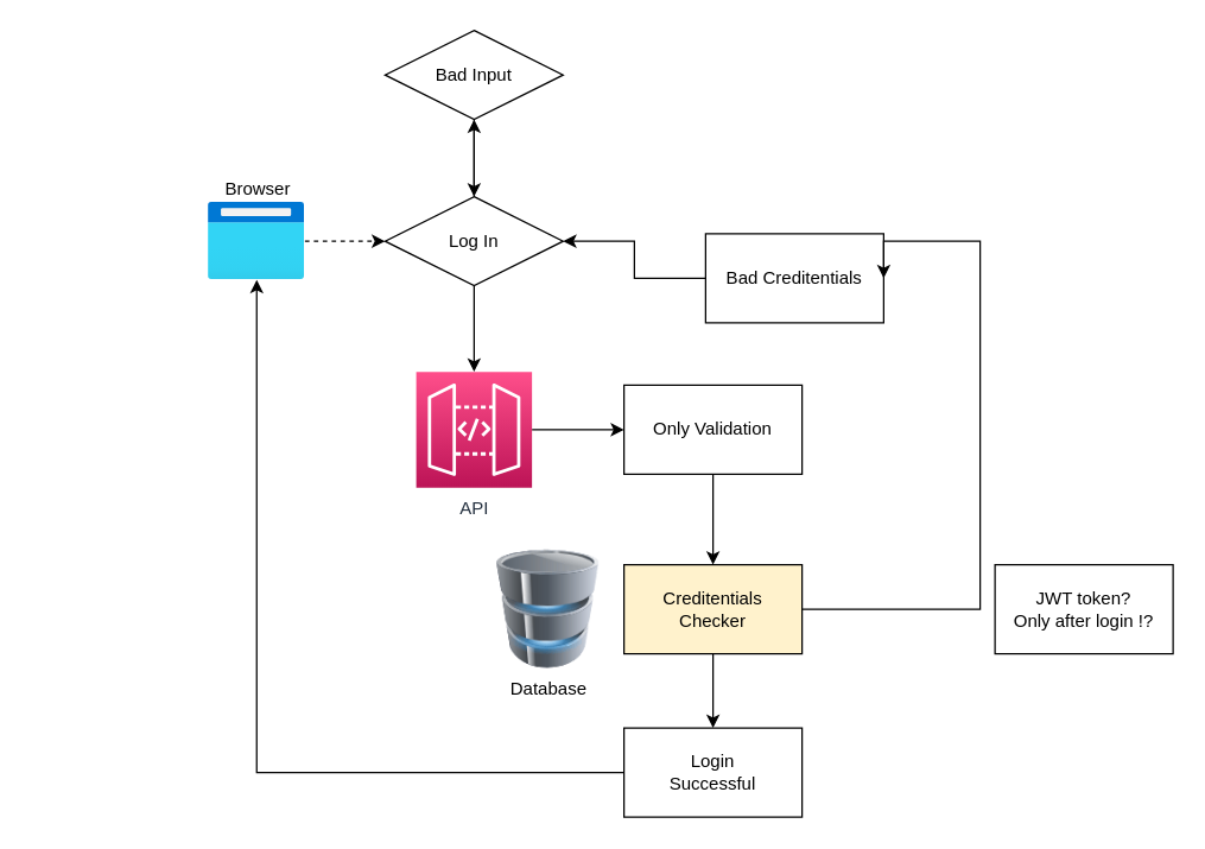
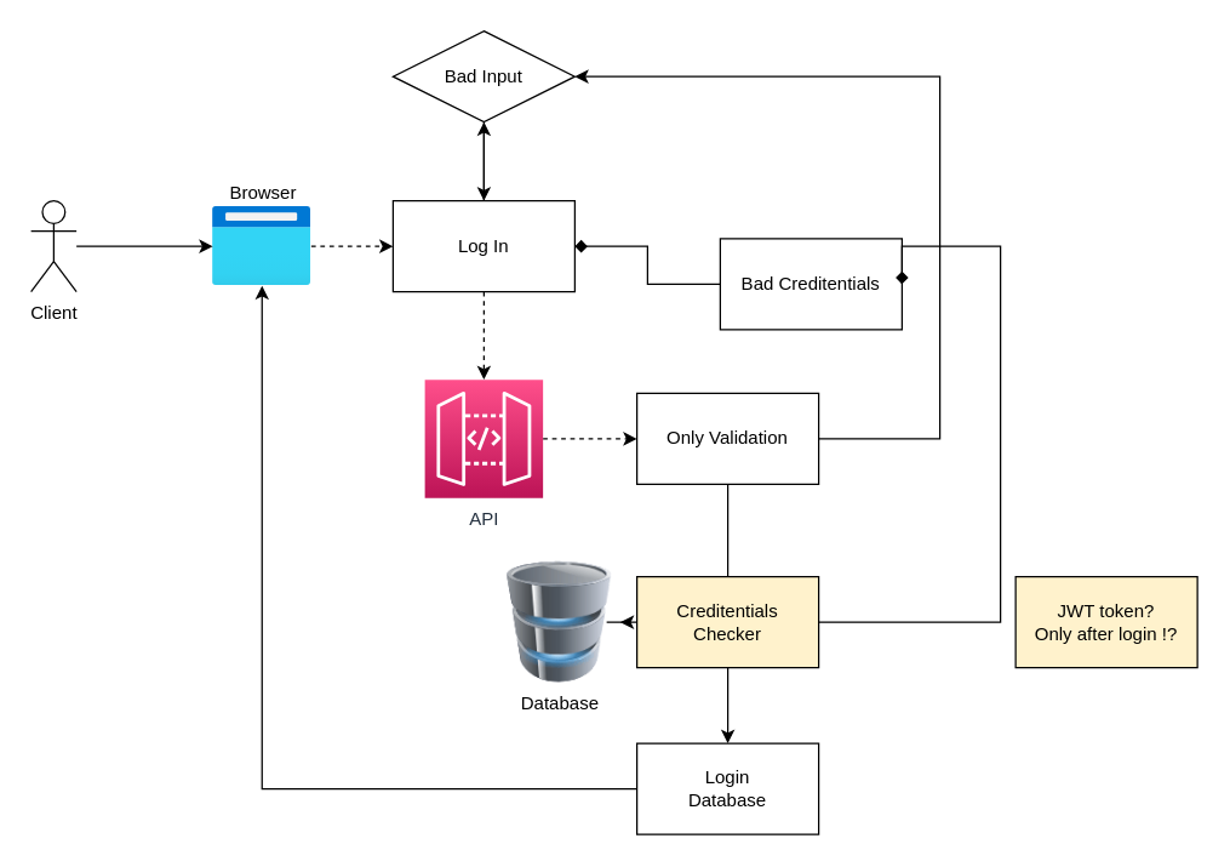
  <mxCell id="0" />
  <mxCell id="1" parent="0" />
  <mxCell id="2" style="edgeStyle=orthogonalEdgeStyle;rounded=0;orthogonalLoop=1;jettySize=auto;html=1;dashed=1;" parent="1" source="3" target="8" edge="1"><mxGeometry relative="1" as="geometry" /></mxCell>
  <mxCell id="3" value="Browser" style="aspect=fixed;html=1;points=[];align=center;image;fontSize=12;image=img/lib/azure2/general/Browser.svg;labelPosition=center;verticalLabelPosition=top;verticalAlign=bottom;" parent="1" vertex="1"><mxGeometry x="140" y="136" width="65" height="52" as="geometry" /></mxCell>
- <mxCell id="6" value="" style="edgeStyle=orthogonalEdgeStyle;rounded=0;orthogonalLoop=1;jettySize=auto;html=1;" parent="1" source="8" target="14" edge="1"><mxGeometry relative="1" as="geometry" /></mxCell>
+ <mxCell id="4" style="edgeStyle=orthogonalEdgeStyle;rounded=0;orthogonalLoop=1;jettySize=auto;html=1;" parent="1" source="5" target="3" edge="1"><mxGeometry relative="1" as="geometry" /></mxCell>
+ <mxCell id="5" value="Client" style="shape=umlActor;verticalLabelPosition=bottom;verticalAlign=top;html=1;outlineConnect=0;" parent="1" vertex="1"><mxGeometry x="20" y="132" width="30" height="60" as="geometry" /></mxCell>
+ <mxCell id="6" value="" style="edgeStyle=orthogonalEdgeStyle;rounded=0;orthogonalLoop=1;jettySize=auto;html=1;dashed=1;" parent="1" source="8" target="14" edge="1"><mxGeometry relative="1" as="geometry" /></mxCell>
  <mxCell id="7" value="" style="edgeStyle=orthogonalEdgeStyle;rounded=0;orthogonalLoop=1;jettySize=auto;html=1;" parent="1" source="8" target="12" edge="1"><mxGeometry relative="1" as="geometry" /></mxCell>
- <mxCell id="8" value="Log In" style="rhombus;whiteSpace=wrap;html=1;" parent="1" vertex="1"><mxGeometry x="259" y="132" width="120" height="60" as="geometry" /></mxCell>
- <mxCell id="9" style="edgeStyle=orthogonalEdgeStyle;rounded=0;orthogonalLoop=1;jettySize=auto;html=1;" parent="1" source="10" target="8" edge="1"><mxGeometry relative="1" as="geometry" /></mxCell>
+ <mxCell id="8" value="Log In" style="rounded=0;whiteSpace=wrap;html=1;" parent="1" vertex="1"><mxGeometry x="259" y="132" width="120" height="60" as="geometry" /></mxCell>
+ <mxCell id="9" style="edgeStyle=orthogonalEdgeStyle;rounded=0;orthogonalLoop=1;jettySize=auto;html=1;endArrow=diamond;" parent="1" source="10" target="8" edge="1"><mxGeometry relative="1" as="geometry" /></mxCell>
  <mxCell id="10" value="Bad Creditentials" style="rounded=0;whiteSpace=wrap;html=1;" parent="1" vertex="1"><mxGeometry x="475" y="157" width="120" height="60" as="geometry" /></mxCell>
  <mxCell id="11" style="edgeStyle=orthogonalEdgeStyle;rounded=0;orthogonalLoop=1;jettySize=auto;html=1;" parent="1" source="12" target="8" edge="1"><mxGeometry relative="1" as="geometry" /></mxCell>
  <mxCell id="12" value="Bad Input" style="rhombus;whiteSpace=wrap;html=1;" parent="1" vertex="1"><mxGeometry x="259" y="20" width="120" height="60" as="geometry" /></mxCell>
- <mxCell id="13" value="" style="edgeStyle=orthogonalEdgeStyle;rounded=0;orthogonalLoop=1;jettySize=auto;html=1;" parent="1" source="14" target="17" edge="1"><mxGeometry relative="1" as="geometry" /></mxCell>
+ <mxCell id="13" value="" style="edgeStyle=orthogonalEdgeStyle;rounded=0;orthogonalLoop=1;jettySize=auto;html=1;dashed=1;" parent="1" source="14" target="17" edge="1"><mxGeometry relative="1" as="geometry" /></mxCell>
  <mxCell id="14" value="API" style="sketch=0;points=[[0,0,0],[0.25,0,0],[0.5,0,0],[0.75,0,0],[1,0,0],[0,1,0],[0.25,1,0],[0.5,1,0],[0.75,1,0],[1,1,0],[0,0.25,0],[0,0.5,0],[0,0.75,0],[1,0.25,0],[1,0.5,0],[1,0.75,0]];outlineConnect=0;fontColor=#232F3E;gradientColor=#FF4F8B;gradientDirection=north;fillColor=#BC1356;strokeColor=#ffffff;dashed=0;verticalLabelPosition=bottom;verticalAlign=top;align=center;html=1;fontSize=12;fontStyle=0;aspect=fixed;shape=mxgraph.aws4.resourceIcon;resIcon=mxgraph.aws4.api_gateway;" parent="1" vertex="1"><mxGeometry x="280" y="250" width="78" height="78" as="geometry" /></mxCell>
- <mxCell id="16" value="" style="edgeStyle=orthogonalEdgeStyle;rounded=0;orthogonalLoop=1;jettySize=auto;html=1;" parent="1" source="17" target="21" edge="1"><mxGeometry relative="1" as="geometry" /></mxCell>
+ <mxCell id="15" style="edgeStyle=orthogonalEdgeStyle;rounded=0;orthogonalLoop=1;jettySize=auto;html=1;entryX=1;entryY=0.5;entryDx=0;entryDy=0;" parent="1" source="17" target="12" edge="1"><mxGeometry relative="1" as="geometry"><Array as="points"><mxPoint x="620" y="289" /><mxPoint x="620" y="50" /></Array></mxGeometry></mxCell>
+ <mxCell id="16" value="" style="edgeStyle=orthogonalEdgeStyle;rounded=0;orthogonalLoop=1;jettySize=auto;html=1;endArrow=none;" parent="1" source="17" target="21" edge="1"><mxGeometry relative="1" as="geometry" /></mxCell>
  <mxCell id="17" value="Only Validation" style="rounded=0;whiteSpace=wrap;html=1;" parent="1" vertex="1"><mxGeometry x="420" y="259" width="120" height="60" as="geometry" /></mxCell>
- <mxCell id="19" style="edgeStyle=orthogonalEdgeStyle;rounded=0;orthogonalLoop=1;jettySize=auto;html=1;entryX=1;entryY=0.5;entryDx=0;entryDy=0;" parent="1" source="21" target="10" edge="1"><mxGeometry relative="1" as="geometry"><Array as="points"><mxPoint x="660" y="410" /><mxPoint x="660" y="162" /></Array></mxGeometry></mxCell>
+ <mxCell id="18" value="" style="edgeStyle=orthogonalEdgeStyle;rounded=0;orthogonalLoop=1;jettySize=auto;html=1;" parent="1" source="21" target="22" edge="1"><mxGeometry relative="1" as="geometry" /></mxCell>
+ <mxCell id="19" style="edgeStyle=orthogonalEdgeStyle;rounded=0;orthogonalLoop=1;jettySize=auto;html=1;entryX=1;entryY=0.5;entryDx=0;entryDy=0;endArrow=diamond;" parent="1" source="21" target="10" edge="1"><mxGeometry relative="1" as="geometry"><Array as="points"><mxPoint x="660" y="410" /><mxPoint x="660" y="162" /></Array></mxGeometry></mxCell>
  <mxCell id="20" value="" style="edgeStyle=orthogonalEdgeStyle;rounded=0;orthogonalLoop=1;jettySize=auto;html=1;" parent="1" source="21" target="25" edge="1"><mxGeometry relative="1" as="geometry" /></mxCell>
  <mxCell id="21" value="Creditentials&lt;br&gt;Checker" style="rounded=0;whiteSpace=wrap;html=1;fillColor=#fff2cc;" parent="1" vertex="1"><mxGeometry x="420" y="380" width="120" height="60" as="geometry" /></mxCell>
  <mxCell id="22" value="Database" style="image;html=1;image=img/lib/clip_art/computers/Database_128x128.png" parent="1" vertex="1"><mxGeometry x="329" y="370" width="80" height="80" as="geometry" /></mxCell>
- <mxCell id="23" value="JWT token?&lt;br&gt;Only after login !?" style="rounded=0;whiteSpace=wrap;html=1;" parent="1" vertex="1"><mxGeometry x="670" y="380" width="120" height="60" as="geometry" /></mxCell>
+ <mxCell id="23" value="JWT token?&lt;br&gt;Only after login !?" style="rounded=0;whiteSpace=wrap;html=1;fillColor=#fff2cc;" parent="1" vertex="1"><mxGeometry x="670" y="380" width="120" height="60" as="geometry" /></mxCell>
  <mxCell id="24" style="edgeStyle=orthogonalEdgeStyle;rounded=0;orthogonalLoop=1;jettySize=auto;html=1;" parent="1" source="25" target="3" edge="1"><mxGeometry relative="1" as="geometry" /></mxCell>
- <mxCell id="25" value="Login&lt;br&gt;Successful" style="rounded=0;whiteSpace=wrap;html=1;" parent="1" vertex="1"><mxGeometry x="420" y="490" width="120" height="60" as="geometry" /></mxCell>
+ <mxCell id="25" value="Login&lt;br&gt;Database" style="rounded=0;whiteSpace=wrap;html=1;" parent="1" vertex="1"><mxGeometry x="420" y="490" width="120" height="60" as="geometry" /></mxCell>
